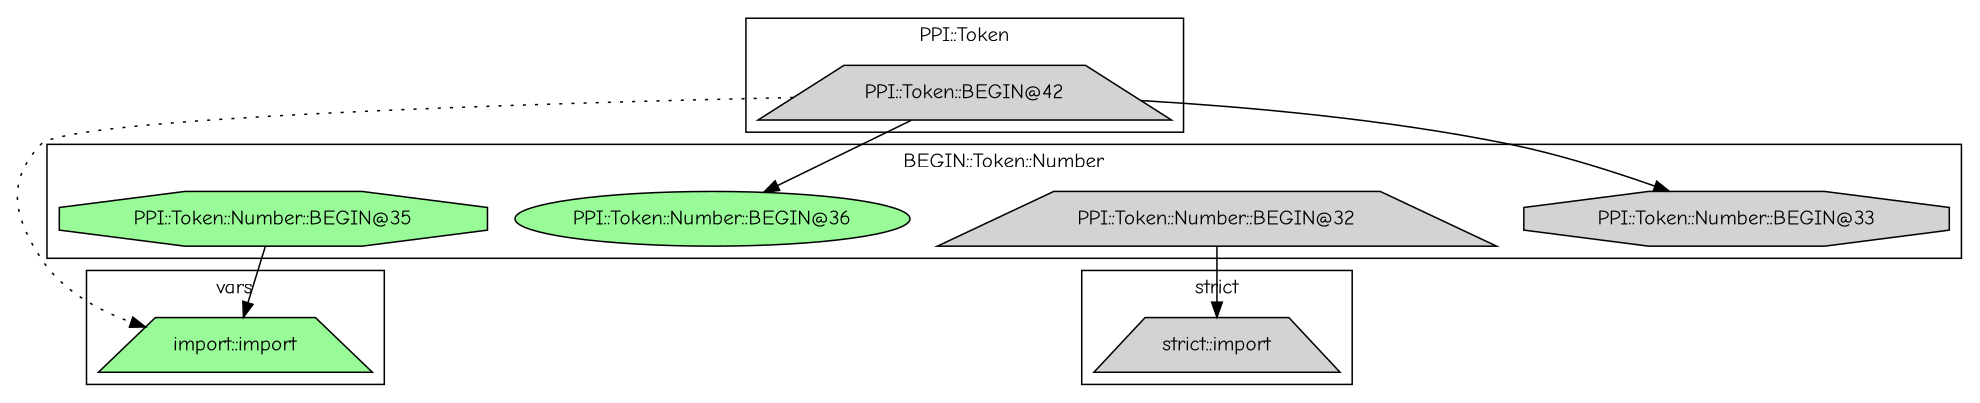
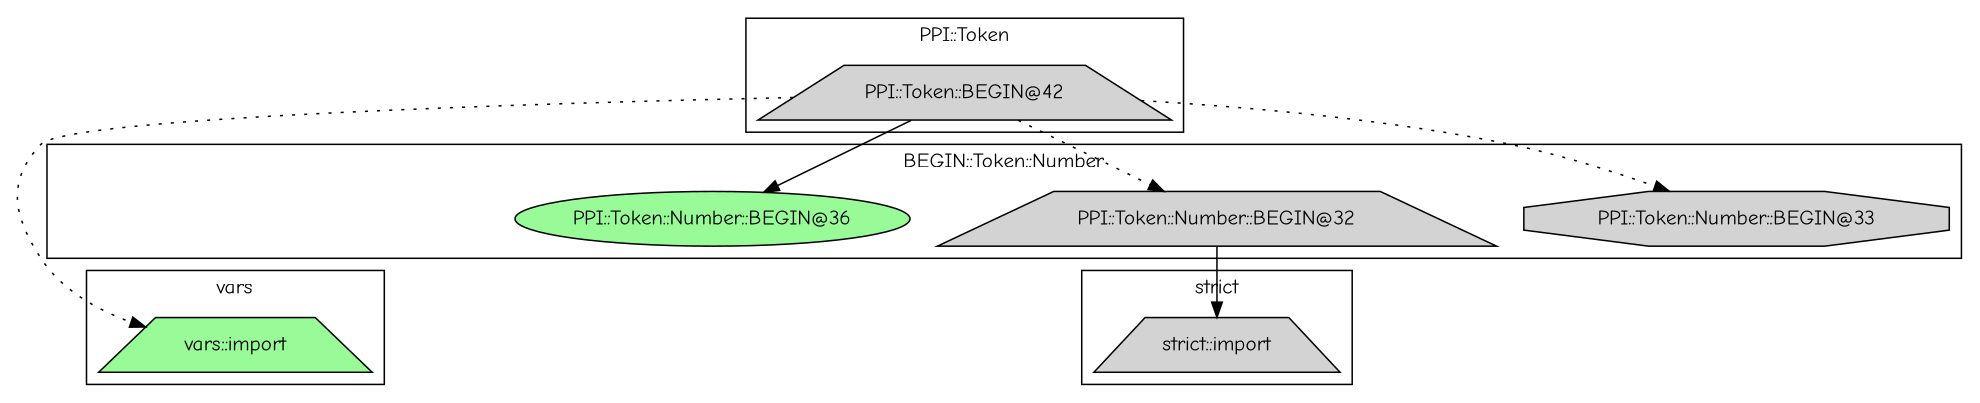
  digraph {
    fontname="Comic Neue"
    node [fillcolor=lightgrey fontname="Comic Neue" shape=trapezium style=filled]
    edge [fontname="Comic Neue" style=solid]
    "PPI::Token::BEGIN@42"
    "PPI::Token::Number::BEGIN@36" [fillcolor=palegreen shape=ellipse]
-   "PPI::Token::Number::BEGIN@35" [fillcolor=palegreen shape=octagon]
    "PPI::Token::Number::BEGIN@32"
    "PPI::Token::Number::BEGIN@33" [shape=octagon]
-   "vars::import" [fillcolor=palegreen label="import::import"]
+   "vars::import" [fillcolor=palegreen]
    "strict::import"
    subgraph cluster_1 {
      label="PPI::Token"
      "PPI::Token::BEGIN@42"
    }
    subgraph cluster_2 {
      label="BEGIN::Token::Number"
      "PPI::Token::Number::BEGIN@36"
-     "PPI::Token::Number::BEGIN@35"
      "PPI::Token::Number::BEGIN@32"
      "PPI::Token::Number::BEGIN@33"
    }
    subgraph cluster_3 {
      label=vars
      "vars::import"
    }
    subgraph cluster_4 {
      label="strict"
      "strict::import"
    }
    "PPI::Token::BEGIN@42" -> "PPI::Token::Number::BEGIN@36"
-   "PPI::Token::BEGIN@42" -> "PPI::Token::Number::BEGIN@33"
+   "PPI::Token::BEGIN@42" -> "PPI::Token::Number::BEGIN@32" [style=dotted]
+   "PPI::Token::BEGIN@42" -> "PPI::Token::Number::BEGIN@33" [style=dotted]
    "PPI::Token::BEGIN@42" -> "vars::import" [style=dotted]
-   "PPI::Token::Number::BEGIN@35" -> "vars::import"
    "PPI::Token::Number::BEGIN@32" -> "strict::import"
  }
